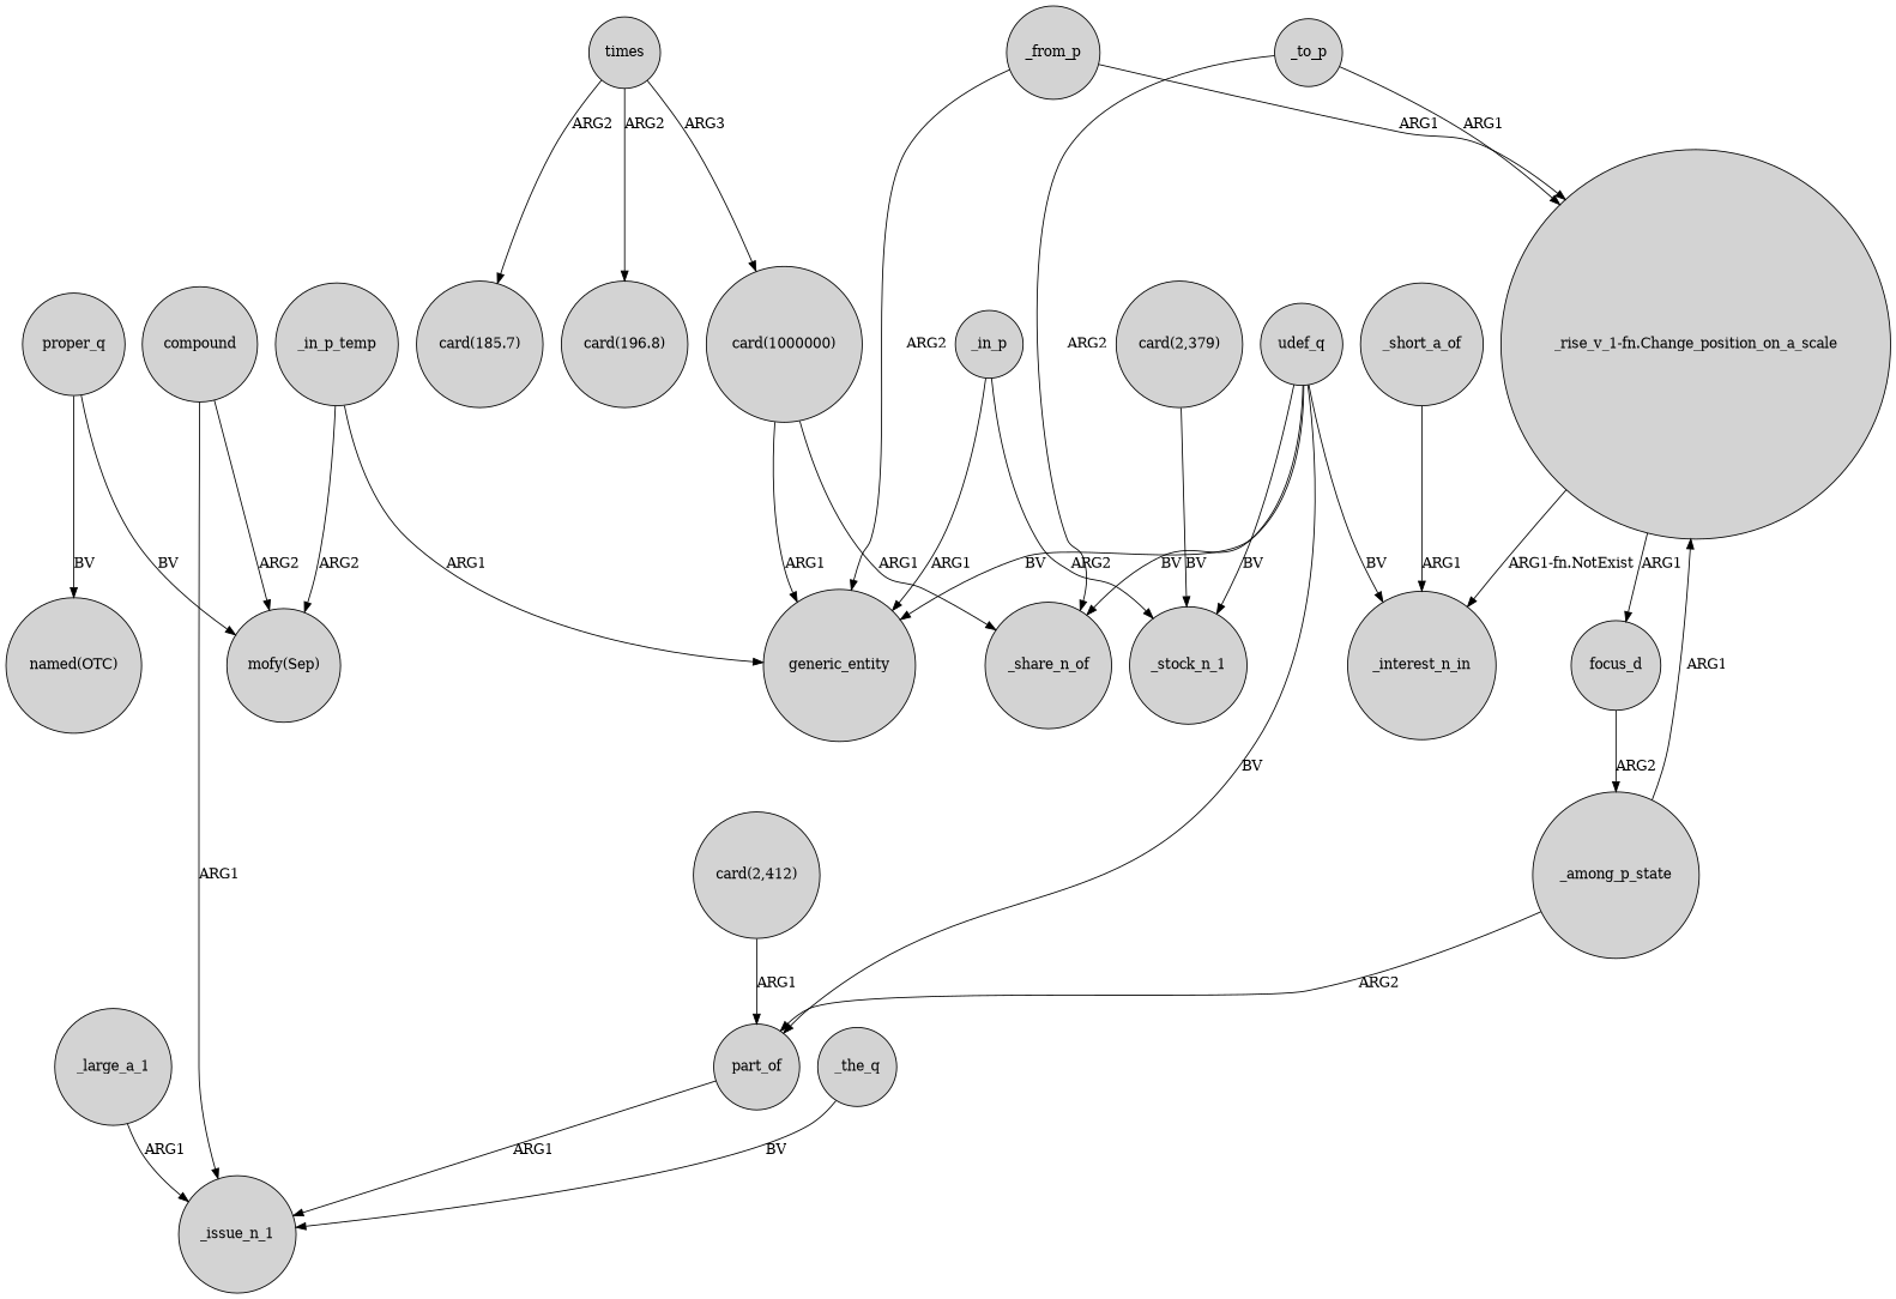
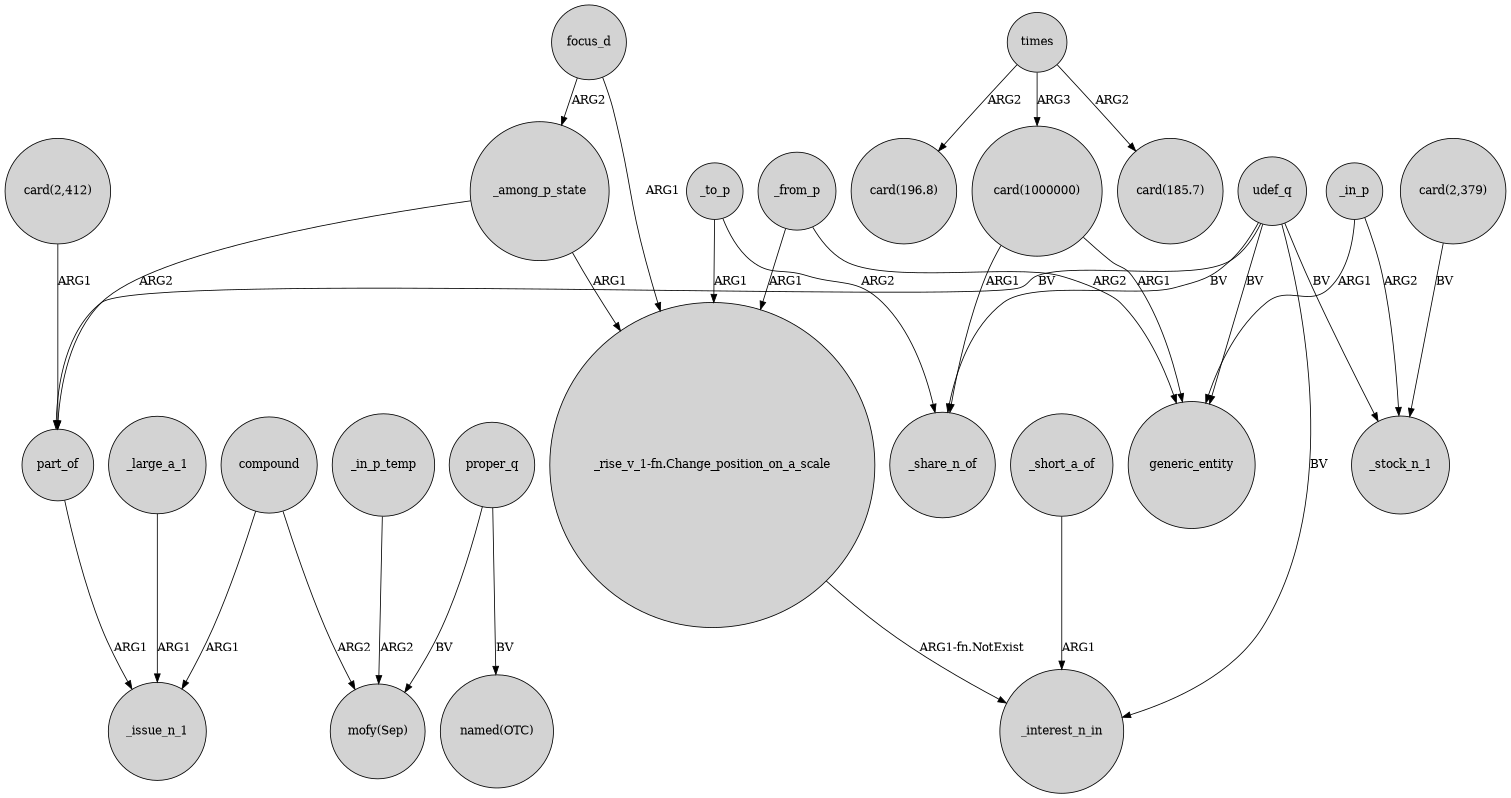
  digraph {
    node [shape=circle style=filled]
    _large_a_1
    _issue_n_1
    "card(1000000)"
    generic_entity
    _share_n_of
    "card(2,379)"
    _stock_n_1
    _to_p
    "_rise_v_1-fn.Change_position_on_a_scale"
    _interest_n_in
    compound
    "mofy(Sep)"
    udef_q
    part_of
    _in_p_temp
    proper_q
    "named(OTC)"
    _from_p
    times
    "card(185.7)"
    "card(196.8)"
-   _the_q
    _among_p_state
    focus_d
    _in_p
    "card(2,412)"
    _short_a_of
    _large_a_1 -> _issue_n_1 [label=ARG1]
    "card(1000000)" -> generic_entity [label=ARG1]
    "card(1000000)" -> _share_n_of [label=ARG1]
    "card(2,379)" -> _stock_n_1 [label=BV]
    _to_p -> _share_n_of [label=ARG2]
    _to_p -> "_rise_v_1-fn.Change_position_on_a_scale" [label=ARG1]
    "_rise_v_1-fn.Change_position_on_a_scale" -> _interest_n_in [label="ARG1-fn.NotExist"]
    compound -> _issue_n_1 [label=ARG1]
    compound -> "mofy(Sep)" [label=ARG2]
    udef_q -> generic_entity [label=BV]
    udef_q -> _share_n_of [label=BV]
    udef_q -> _stock_n_1 [label=BV]
    udef_q -> _interest_n_in [label=BV]
    udef_q -> part_of [label=BV]
    part_of -> _issue_n_1 [label=ARG1]
-   _in_p_temp -> generic_entity [label=ARG1]
    _in_p_temp -> "mofy(Sep)" [label=ARG2]
    proper_q -> "mofy(Sep)" [label=BV]
    proper_q -> "named(OTC)" [label=BV]
    _from_p -> generic_entity [label=ARG2]
    _from_p -> "_rise_v_1-fn.Change_position_on_a_scale" [label=ARG1]
    times -> "card(1000000)" [label=ARG3]
    times -> "card(185.7)" [label=ARG2]
    times -> "card(196.8)" [label=ARG2]
-   _the_q -> _issue_n_1 [label=BV]
    _among_p_state -> "_rise_v_1-fn.Change_position_on_a_scale" [label=ARG1]
    _among_p_state -> part_of [label=ARG2]
-   "_rise_v_1-fn.Change_position_on_a_scale" -> focus_d [label=ARG1]
+   focus_d -> "_rise_v_1-fn.Change_position_on_a_scale" [label=ARG1]
    focus_d -> _among_p_state [label=ARG2]
    _in_p -> generic_entity [label=ARG1]
    _in_p -> _stock_n_1 [label=ARG2]
    "card(2,412)" -> part_of [label=ARG1]
    _short_a_of -> _interest_n_in [label=ARG1]
  }
